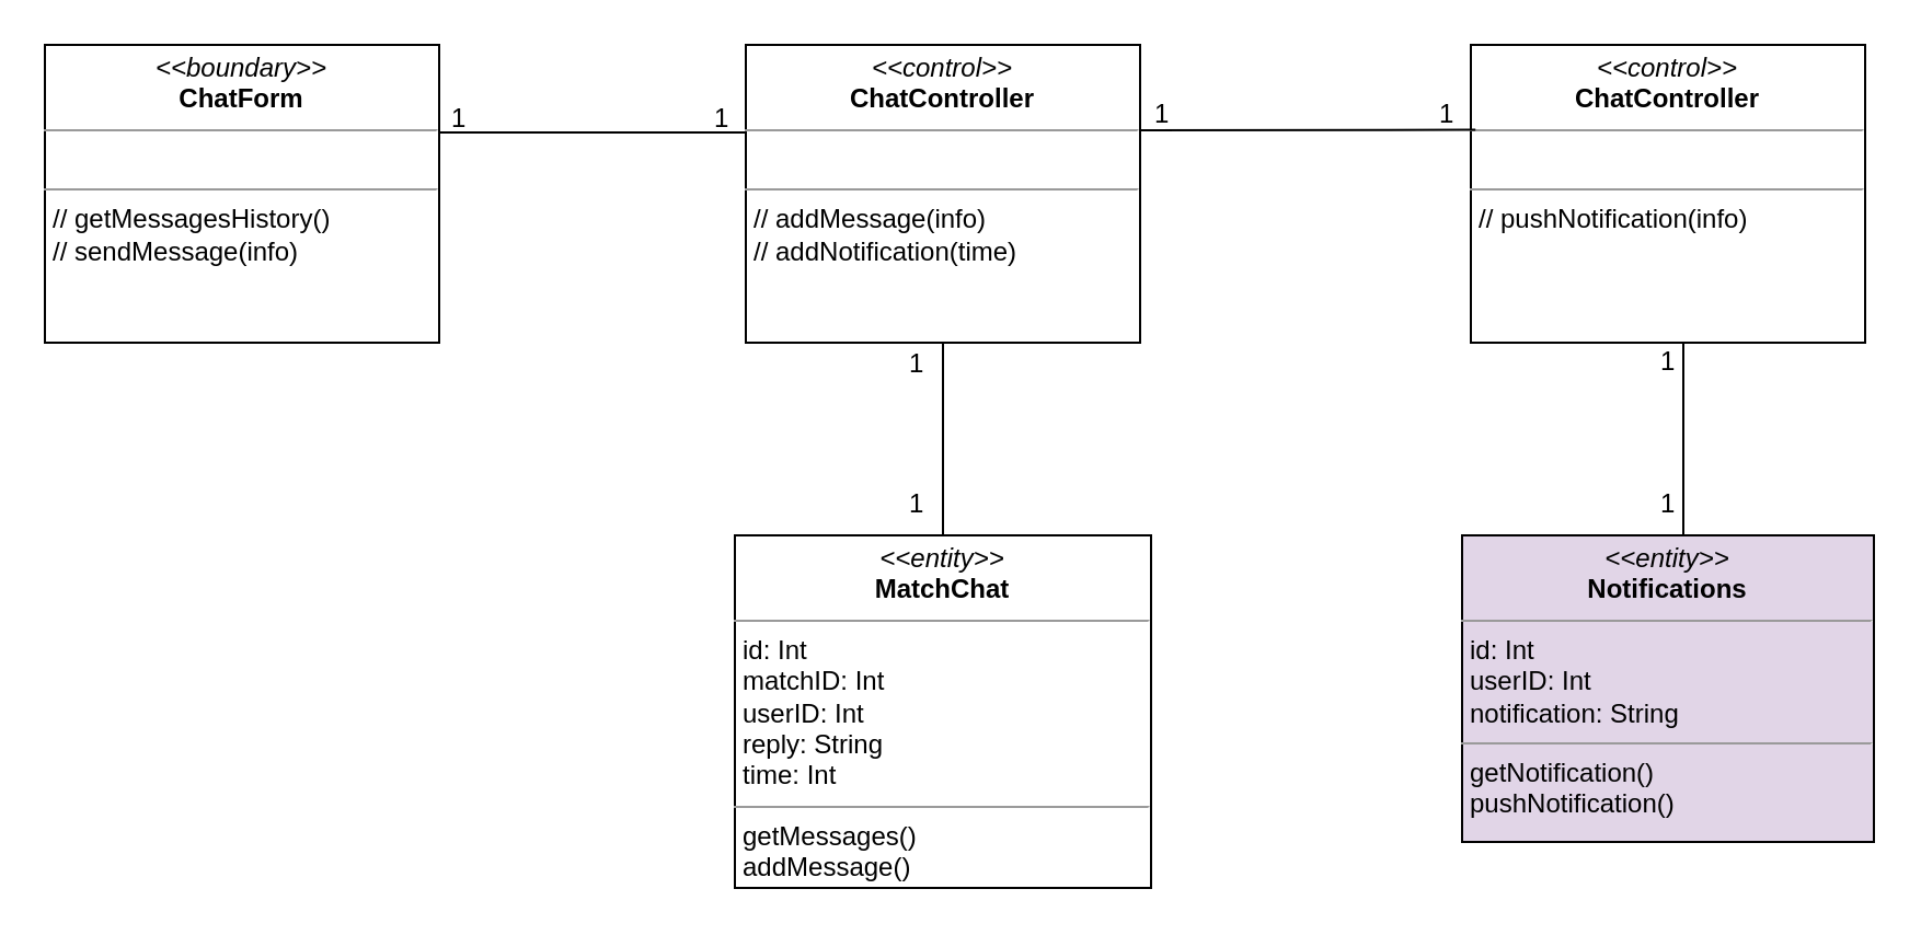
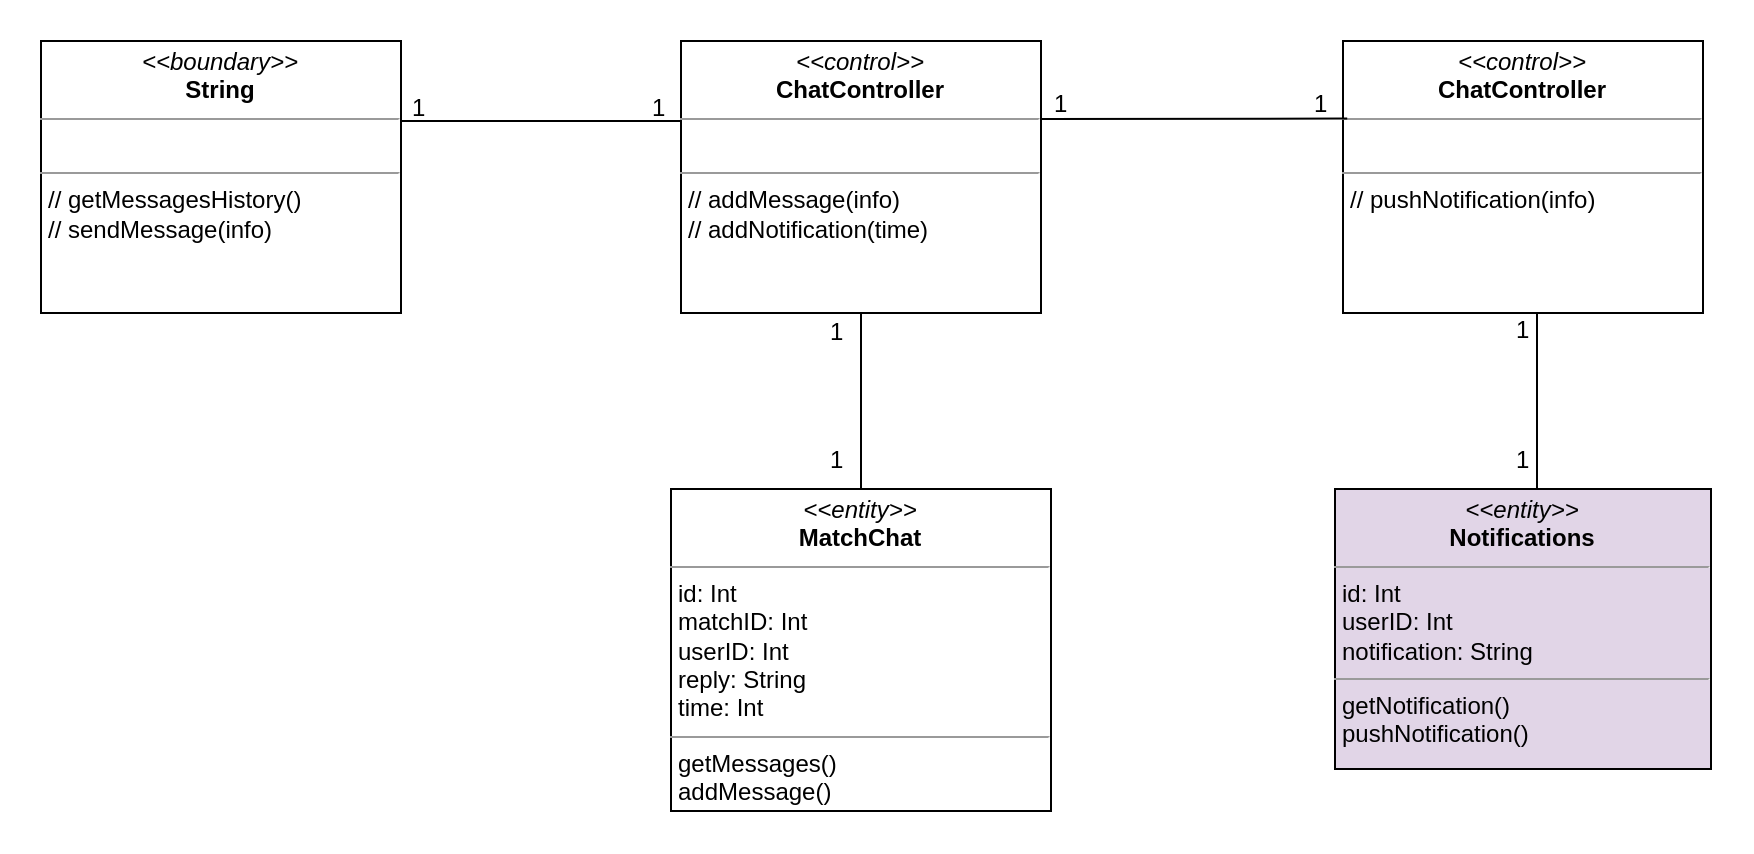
  <mxCell id="0" />
  <mxCell id="1" parent="0" />
- <mxCell id="2" value="&lt;p style=&quot;margin: 0px ; margin-top: 4px ; text-align: center&quot;&gt;&lt;i&gt;&amp;lt;&amp;lt;boundary&amp;gt;&amp;gt;&lt;/i&gt;&lt;br&gt;&lt;b&gt;ChatForm&lt;/b&gt;&lt;/p&gt;&lt;hr size=&quot;1&quot;&gt;&lt;p style=&quot;margin: 0px ; margin-left: 4px&quot;&gt;&lt;font style=&quot;font-size: 6px&quot;&gt;&lt;br&gt;&lt;/font&gt;&lt;/p&gt;&lt;hr size=&quot;1&quot;&gt;&lt;p style=&quot;margin: 0px ; margin-left: 4px&quot;&gt;// getMessagesHistory()&lt;/p&gt;&lt;p style=&quot;margin: 0px ; margin-left: 4px&quot;&gt;// sendMessage(info)&lt;/p&gt;" style="verticalAlign=top;align=left;overflow=fill;fontSize=12;fontFamily=Helvetica;html=1;fillColor=#ffffff;" parent="1" vertex="1"><mxGeometry x="20" y="20" width="180" height="136" as="geometry" /></mxCell>
+ <mxCell id="2" value="&lt;p style=&quot;margin: 0px ; margin-top: 4px ; text-align: center&quot;&gt;&lt;i&gt;&amp;lt;&amp;lt;boundary&amp;gt;&amp;gt;&lt;/i&gt;&lt;br&gt;&lt;b&gt;String&lt;/b&gt;&lt;/p&gt;&lt;hr size=&quot;1&quot;&gt;&lt;p style=&quot;margin: 0px ; margin-left: 4px&quot;&gt;&lt;font style=&quot;font-size: 6px&quot;&gt;&lt;br&gt;&lt;/font&gt;&lt;/p&gt;&lt;hr size=&quot;1&quot;&gt;&lt;p style=&quot;margin: 0px ; margin-left: 4px&quot;&gt;// getMessagesHistory()&lt;/p&gt;&lt;p style=&quot;margin: 0px ; margin-left: 4px&quot;&gt;// sendMessage(info)&lt;/p&gt;" style="verticalAlign=top;align=left;overflow=fill;fontSize=12;fontFamily=Helvetica;html=1;fillColor=#ffffff;" parent="1" vertex="1"><mxGeometry x="20" y="20" width="180" height="136" as="geometry" /></mxCell>
  <mxCell id="3" value="&lt;p style=&quot;margin: 0px ; margin-top: 4px ; text-align: center&quot;&gt;&lt;i&gt;&amp;lt;&amp;lt;control&amp;gt;&amp;gt;&lt;/i&gt;&lt;br&gt;&lt;b&gt;ChatController&lt;/b&gt;&lt;/p&gt;&lt;hr size=&quot;1&quot;&gt;&lt;p style=&quot;margin: 0px ; margin-left: 4px&quot;&gt;&lt;font style=&quot;font-size: 6px&quot;&gt;&lt;br&gt;&lt;/font&gt;&lt;/p&gt;&lt;hr size=&quot;1&quot;&gt;&lt;p style=&quot;margin: 0px ; margin-left: 4px&quot;&gt;// addMessage(info)&lt;/p&gt;&lt;p style=&quot;margin: 0px ; margin-left: 4px&quot;&gt;// addNotification(time)&lt;/p&gt;" style="verticalAlign=top;align=left;overflow=fill;fontSize=12;fontFamily=Helvetica;html=1;fillColor=#ffffff;" parent="1" vertex="1"><mxGeometry x="340" y="20" width="180" height="136" as="geometry" /></mxCell>
  <mxCell id="4" value="" style="endArrow=none;endFill=0;endSize=12;html=1;strokeWidth=1;" parent="1" edge="1"><mxGeometry width="160" relative="1" as="geometry"><mxPoint x="200" y="60" as="sourcePoint" /><mxPoint x="340" y="60" as="targetPoint" /></mxGeometry></mxCell>
  <mxCell id="5" value="" style="endArrow=none;endFill=0;endSize=12;html=1;strokeWidth=1;exitX=0.5;exitY=1;exitDx=0;exitDy=0;" parent="1" source="3" edge="1"><mxGeometry width="160" relative="1" as="geometry"><mxPoint x="340" y="196" as="sourcePoint" /><mxPoint x="430" y="244" as="targetPoint" /></mxGeometry></mxCell>
  <mxCell id="6" value="1" style="text;html=1;resizable=0;points=[];autosize=1;align=left;verticalAlign=top;spacingTop=-4;" parent="1" vertex="1"><mxGeometry x="204" y="44" width="16" height="24" as="geometry" /></mxCell>
  <mxCell id="7" value="1" style="text;html=1;resizable=0;points=[];autosize=1;align=left;verticalAlign=top;spacingTop=-4;" parent="1" vertex="1"><mxGeometry x="324" y="44" width="16" height="24" as="geometry" /></mxCell>
  <mxCell id="8" value="1" style="text;html=1;resizable=0;points=[];autosize=1;align=left;verticalAlign=top;spacingTop=-4;" parent="1" vertex="1"><mxGeometry x="413" y="156" width="16" height="24" as="geometry" /></mxCell>
  <mxCell id="9" value="1" style="text;html=1;resizable=0;points=[];autosize=1;align=left;verticalAlign=top;spacingTop=-4;" parent="1" vertex="1"><mxGeometry x="413" y="220" width="16" height="24" as="geometry" /></mxCell>
  <mxCell id="10" value="&lt;p style=&quot;margin: 0px ; margin-top: 4px ; text-align: center&quot;&gt;&lt;i&gt;&amp;lt;&amp;lt;entity&amp;gt;&amp;gt;&lt;/i&gt;&lt;br&gt;&lt;b&gt;MatchChat&lt;/b&gt;&lt;/p&gt;&lt;hr size=&quot;1&quot;&gt;&lt;p style=&quot;margin: 0px 0px 0px 4px&quot;&gt;id: Int&lt;/p&gt;&lt;p style=&quot;margin: 0px 0px 0px 4px&quot;&gt;matchID: Int&lt;/p&gt;&lt;p style=&quot;margin: 0px 0px 0px 4px&quot;&gt;userID: Int&lt;/p&gt;&lt;p style=&quot;margin: 0px 0px 0px 4px&quot;&gt;reply: String&lt;/p&gt;&lt;p style=&quot;margin: 0px 0px 0px 4px&quot;&gt;time: Int&lt;/p&gt;&lt;hr size=&quot;1&quot;&gt;&lt;p style=&quot;margin: 0px ; margin-left: 4px&quot;&gt;getMessages()&lt;/p&gt;&lt;p style=&quot;margin: 0px ; margin-left: 4px&quot;&gt;addMessage()&lt;/p&gt;" style="verticalAlign=top;align=left;overflow=fill;fontSize=12;fontFamily=Helvetica;html=1;" parent="1" vertex="1"><mxGeometry x="335" y="244" width="190" height="161" as="geometry" /></mxCell>
  <mxCell id="11" value="&lt;span style=&quot;color: rgba(0 , 0 , 0 , 0) ; font-family: monospace ; font-size: 0px&quot;&gt;%3CmxGraphModel%3E%3Croot%3E%3CmxCell%20id%3D%220%22%2F%3E%3CmxCell%20id%3D%221%22%20parent%3D%220%22%2F%3E%3CmxCell%20id%3D%222%22%20value%3D%22%26lt%3Bp%20style%3D%26quot%3Bmargin%3A%200px%20%3B%20margin-top%3A%204px%20%3B%20text-align%3A%20center%26quot%3B%26gt%3B%26lt%3Bi%26gt%3B%26amp%3Blt%3B%26amp%3Blt%3Bentity%26amp%3Bgt%3B%26amp%3Bgt%3B%26lt%3B%2Fi%26gt%3B%26lt%3Bbr%26gt%3B%26lt%3Bb%26gt%3Bnotifications_queue%26lt%3B%2Fb%26gt%3B%26lt%3B%2Fp%26gt%3B%26lt%3Bhr%20size%3D%26quot%3B1%26quot%3B%26gt%3B%26lt%3Bp%20style%3D%26quot%3Bmargin%3A%200px%200px%200px%204px%26quot%3B%26gt%3Bid%3A%20Int%26lt%3B%2Fp%26gt%3B%26lt%3Bp%20style%3D%26quot%3Bmargin%3A%200px%200px%200px%204px%26quot%3B%26gt%3BuserID%3A%20Int%26lt%3Bbr%26gt%3B%26lt%3B%2Fp%26gt%3B%26lt%3Bp%20style%3D%26quot%3Bmargin%3A%200px%200px%200px%204px%26quot%3B%26gt%3Bnotification%3A%20String%26lt%3B%2Fp%26gt%3B%26lt%3Bhr%20size%3D%26quot%3B1%26quot%3B%26gt%3B%26lt%3Bp%20style%3D%26quot%3Bmargin%3A%200px%20%3B%20margin-left%3A%204px%26quot%3B%26gt%3BgetNotification()%26lt%3B%2Fp%26gt%3B%26lt%3Bp%20style%3D%26quot%3Bmargin%3A%200px%20%3B%20margin-left%3A%204px%26quot%3B%26gt%3BpushNotification()%26lt%3B%2Fp%26gt%3B%22%20style%3D%22verticalAlign%3Dtop%3Balign%3Dleft%3Boverflow%3Dfill%3BfontSize%3D12%3BfontFamily%3DHelvetica%3Bhtml%3D1%3B%22%20vertex%3D%221%22%20parent%3D%221%22%3E%3CmxGeometry%20x%3D%22315%22%20y%3D%22369.5%22%20width%3D%22190%22%20height%3D%22140%22%20as%3D%22geometry%22%2F%3E%3C%2FmxCell%3E%3C%2Froot%3E%3C%2FmxGraphModel%3E&lt;/span&gt;" style="text;html=1;resizable=0;points=[];autosize=1;align=left;verticalAlign=top;spacingTop=-4;" parent="1" vertex="1"><mxGeometry x="823" y="193" width="20" height="20" as="geometry" /></mxCell>
  <mxCell id="12" value="&lt;p style=&quot;margin: 0px ; margin-top: 4px ; text-align: center&quot;&gt;&lt;i&gt;&amp;lt;&amp;lt;entity&amp;gt;&amp;gt;&lt;/i&gt;&lt;br&gt;&lt;b&gt;Notifications&lt;/b&gt;&lt;/p&gt;&lt;hr size=&quot;1&quot;&gt;&lt;p style=&quot;margin: 0px 0px 0px 4px&quot;&gt;id: Int&lt;/p&gt;&lt;p style=&quot;margin: 0px 0px 0px 4px&quot;&gt;userID: Int&lt;br&gt;&lt;/p&gt;&lt;p style=&quot;margin: 0px 0px 0px 4px&quot;&gt;notification: String&lt;/p&gt;&lt;hr size=&quot;1&quot;&gt;&lt;p style=&quot;margin: 0px ; margin-left: 4px&quot;&gt;getNotification()&lt;/p&gt;&lt;p style=&quot;margin: 0px ; margin-left: 4px&quot;&gt;pushNotification()&lt;/p&gt;" style="verticalAlign=top;align=left;overflow=fill;fontSize=12;fontFamily=Helvetica;html=1;fillColor=#e1d5e7;" parent="1" vertex="1"><mxGeometry x="667" y="244" width="188" height="140" as="geometry" /></mxCell>
  <mxCell id="13" value="&lt;p style=&quot;margin: 0px ; margin-top: 4px ; text-align: center&quot;&gt;&lt;i&gt;&amp;lt;&amp;lt;control&amp;gt;&amp;gt;&lt;/i&gt;&lt;br&gt;&lt;b&gt;ChatController&lt;/b&gt;&lt;/p&gt;&lt;hr size=&quot;1&quot;&gt;&lt;p style=&quot;margin: 0px ; margin-left: 4px&quot;&gt;&lt;font style=&quot;font-size: 6px&quot;&gt;&lt;br&gt;&lt;/font&gt;&lt;/p&gt;&lt;hr size=&quot;1&quot;&gt;&lt;p style=&quot;margin: 0px ; margin-left: 4px&quot;&gt;// pushNotification(info)&lt;/p&gt;" style="verticalAlign=top;align=left;overflow=fill;fontSize=12;fontFamily=Helvetica;html=1;fillColor=#ffffff;" parent="1" vertex="1"><mxGeometry x="671" y="20" width="180" height="136" as="geometry" /></mxCell>
  <mxCell id="14" value="" style="endArrow=none;endFill=0;endSize=12;html=1;strokeWidth=1;entryX=1.132;entryY=0.7;entryDx=0;entryDy=0;entryPerimeter=0;" parent="1" target="16" edge="1"><mxGeometry width="160" relative="1" as="geometry"><mxPoint x="520" y="59" as="sourcePoint" /><mxPoint x="658" y="59" as="targetPoint" /></mxGeometry></mxCell>
  <mxCell id="15" value="1" style="text;html=1;resizable=0;points=[];autosize=1;align=left;verticalAlign=top;spacingTop=-4;" parent="1" vertex="1"><mxGeometry x="525" y="42" width="16" height="24" as="geometry" /></mxCell>
  <mxCell id="16" value="1" style="text;html=1;resizable=0;points=[];autosize=1;align=left;verticalAlign=top;spacingTop=-4;" parent="1" vertex="1"><mxGeometry x="655" y="42" width="16" height="24" as="geometry" /></mxCell>
  <mxCell id="17" value="" style="endArrow=none;endFill=0;endSize=12;html=1;strokeWidth=1;exitX=0.5;exitY=1;exitDx=0;exitDy=0;" parent="1" edge="1"><mxGeometry width="160" relative="1" as="geometry"><mxPoint x="768" y="156" as="sourcePoint" /><mxPoint x="768" y="244" as="targetPoint" /></mxGeometry></mxCell>
  <mxCell id="18" value="1" style="text;html=1;resizable=0;points=[];autosize=1;align=left;verticalAlign=top;spacingTop=-4;" parent="1" vertex="1"><mxGeometry x="756" y="155" width="16" height="24" as="geometry" /></mxCell>
  <mxCell id="19" value="1" style="text;html=1;resizable=0;points=[];autosize=1;align=left;verticalAlign=top;spacingTop=-4;" parent="1" vertex="1"><mxGeometry x="756" y="220" width="16" height="24" as="geometry" /></mxCell>
